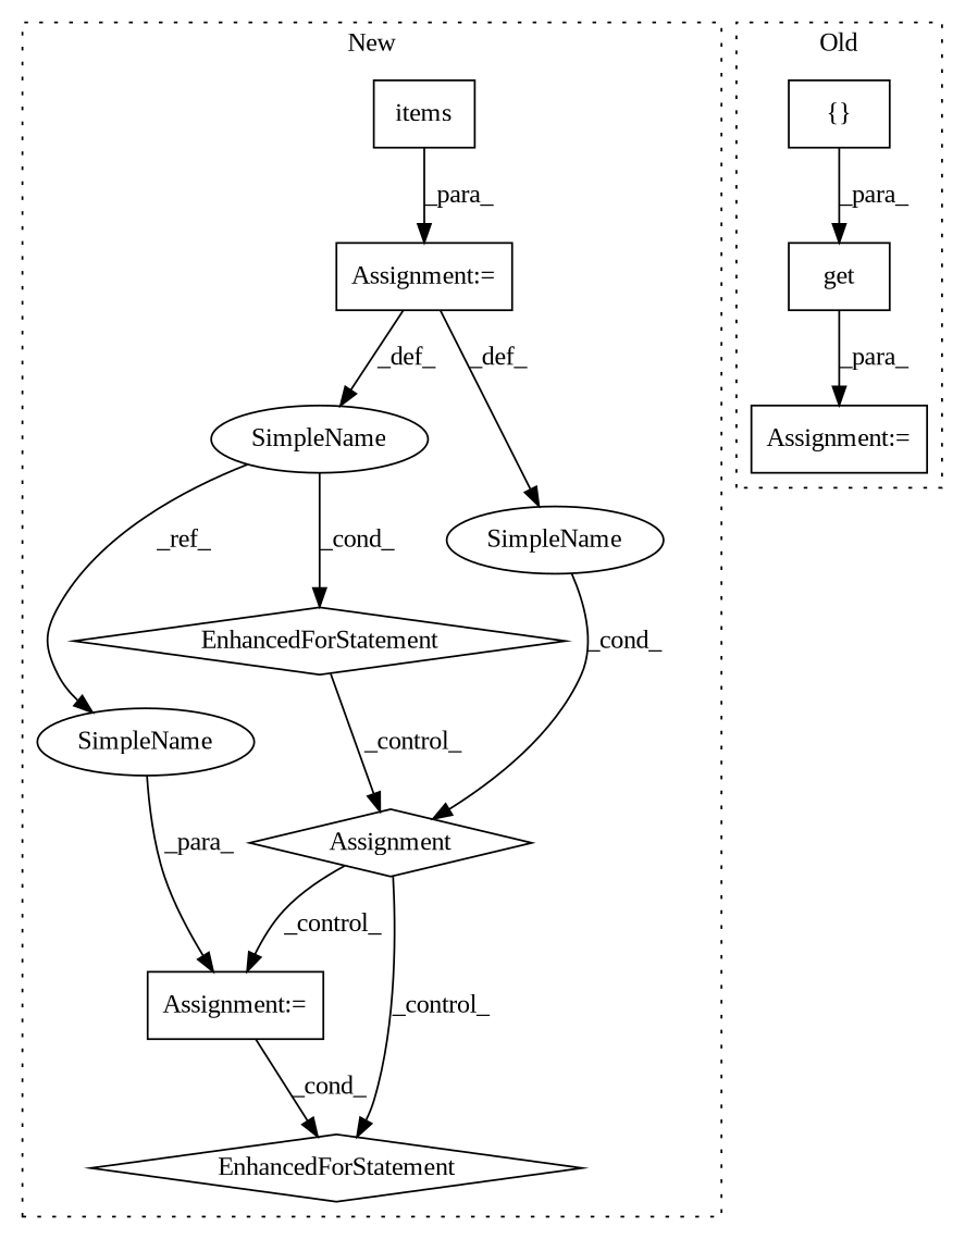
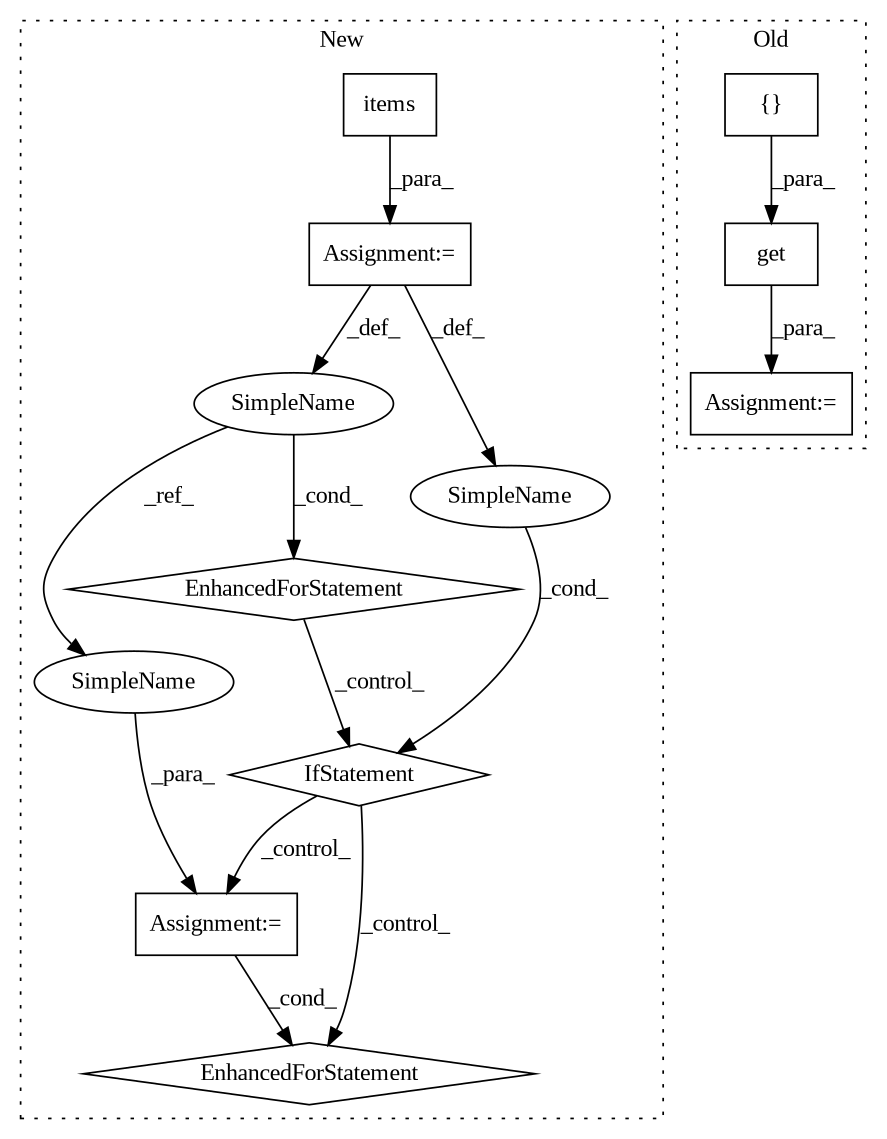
  digraph {
    fontname="Liberation Serif"
    node [a=7 l="70,2" s="8242,8353" shape=box fontname="Liberation Serif"]
    edge [fontname="Liberation Serif"]
    n1 [a=32 l=7 label=items s=8346]
    n2 [label="Assignment:="]
    n3 [a=70 label=EnhancedForStatement shape=diamond]
-   n4 [a=25 l="4,2" label=Assignment s="8363,8423" shape=diamond]
+   n4 [a=25 l="4,2" label=IfStatement s="8363,8423" shape=diamond]
    n5 [a=42 l=10 label=SimpleName s=8316 shape=ellipse]
    n6 [a=70 l="85,2" label=EnhancedForStatement s="8435,8538" shape=diamond]
    n7 [a=42 label=SimpleName shape=ellipse l="" s=""]
    n8 [l="85,2" label="Assignment:=" s="8435,8538"]
    n9 [a=42 l=10 label=SimpleName s=8528 shape=ellipse]
    n10 [a=4 l=2 label="{}" s=8337]
    n11 [l=55 label="Assignment:=" s=8294]
    n12 [a=32 l="4,1" label=get s="8318,8339"]
    subgraph cluster_1 {
      label=New
      style=dotted
      n1
      n2
      n3
      n4
      n5
      n6
      n7
      n8
      n9
    }
    subgraph cluster_2 {
      label=Old
      style=dotted
      n10
      n11
      n12
    }
    n1 -> n2 [label=_para_]
    n2 -> n5 [label=_def_]
    n2 -> n7 [label=_def_]
    n3 -> n4 [label=_control_]
    n4 -> n6 [label=_control_]
    n4 -> n8 [label=_control_]
    n5 -> n3 [label=_cond_]
    n5 -> n9 [label=_ref_]
    n7 -> n4 [label=_cond_]
    n8 -> n6 [label=_cond_]
    n9 -> n8 [label=_para_]
    n10 -> n12 [label=_para_]
    n12 -> n11 [label=_para_]
  }
